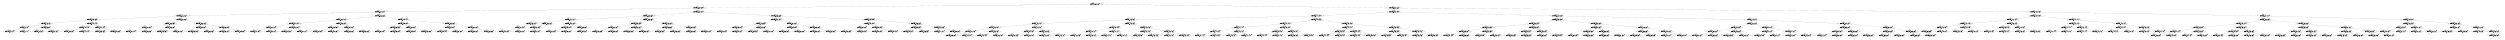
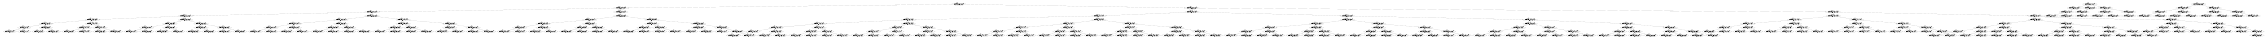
  digraph {
    n1 [label="Node{data=[3821, 3821]}"]
    n2 [label="Node{data=[2609, 2609]}"]
    n3 [label="Node{data=[6861, 6861]}"]
    n4 [label="Node{data=[2270, 2270]}"]
    n5 [label="Node{data=[2641, 2641]}"]
    n6 [label="Node{data=[4987, 4987]}"]
    n7 [label="Node{data=[7485, 7485]}"]
    n8 [label="Node{data=[2188, 2188]}"]
    n9 [label="Node{data=[2286, 2286]}"]
-   n10 [label="Node{data=[2625, 2625]}"]
    n11 [label="Node{data=[2835, 2835]}"]
    n12 [label="Node{data=[1359, 1359]}"]
    n13 [label="Node{data=[2262, 2262]}"]
    n14 [label="Node{data=[2278, 2278]}"]
    n15 [label="Node{data=[2447, 2447]}"]
    n16 [label="Node{data=[783, 783]}"]
    n17 [label="Node{data=[1442, 1442]}"]
    n18 [label="Node{data=[2258, 2258]}"]
    n19 [label="Node{data=[2266, 2266]}"]
    n20 [label="Node{data=[764, 764]}"]
    n21 [label="Node{data=[832, 832]}"]
    n22 [label="Node{data=[1407, 1407]}"]
    n23 [label="Node{data=[1979, 1979]}"]
    n24 [label="Node{data=[734, 734]}"]
    n25 [label="Node{data=[771, 771]}"]
    n26 [label="Node{data=[815, 815]}"]
    n27 [label="Node{data=[1331, 1331]}"]
    n28 [label="Node{data=[1380, 1380]}"]
    n29 [label="Node{data=[1440, 1440]}"]
    n30 [label="Node{data=[1553, 1553]}"]
    n31 [label="Node{data=[2045, 2045]}"]
    n32 [label="Node{data=[2227, 2227]}"]
    n33 [label="Node{data=[2260, 2260]}"]
    n34 [label="Node{data=[2264, 2264]}"]
    n35 [label="Node{data=[2268, 2268]}"]
    n36 [label="Node{data=[2217, 2217]}"]
    n37 [label="Node{data=[2256, 2256]}"]
    n38 [label="Node{data=[2259, 2259]}"]
    n39 [label="Node{data=[2261, 2261]}"]
    n40 [label="Node{data=[2263, 2263]}"]
    n41 [label="Node{data=[2265, 2265]}"]
    n42 [label="Node{data=[2267, 2267]}"]
    n43 [label="Node{data=[2269, 2269]}"]
    n44 [label="Node{data=[2274, 2274]}"]
    n45 [label="Node{data=[2282, 2282]}"]
    n46 [label="Node{data=[2290, 2290]}"]
    n47 [label="Node{data=[2605, 2605]}"]
    n48 [label="Node{data=[2272, 2272]}"]
    n49 [label="Node{data=[2276, 2276]}"]
    n50 [label="Node{data=[2280, 2280]}"]
    n51 [label="Node{data=[2284, 2284]}"]
    n52 [label="Node{data=[2271, 2271]}"]
    n53 [label="Node{data=[2273, 2273]}"]
    n54 [label="Node{data=[2275, 2275]}"]
    n55 [label="Node{data=[2277, 2277]}"]
    n56 [label="Node{data=[2279, 2279]}"]
    n57 [label="Node{data=[2281, 2281]}"]
    n58 [label="Node{data=[2283, 2283]}"]
    n59 [label="Node{data=[2285, 2285]}"]
    n60 [label="Node{data=[2288, 2288]}"]
    n61 [label="Node{data=[2321, 2321]}"]
    n62 [label="Node{data=[2519, 2519]}"]
    n63 [label="Node{data=[2607, 2607]}"]
    n64 [label="Node{data=[2287, 2287]}"]
    n65 [label="Node{data=[2289, 2289]}"]
    n66 [label="Node{data=[2292, 2292]}"]
    n67 [label="Node{data=[2330, 2330]}"]
    n68 [label="Node{data=[2492, 2492]}"]
    n69 [label="Node{data=[2604, 2604]}"]
    n70 [label="Node{data=[2606, 2606]}"]
    n71 [label="Node{data=[2608, 2608]}"]
    n72 [label="Node{data=[2617, 2617]}"]
    n73 [label="Node{data=[2633, 2633]}"]
    n74 [label="Node{data=[2827, 2827]}"]
    n75 [label="Node{data=[2999, 2999]}"]
    n76 [label="Node{data=[2613, 2613]}"]
    n77 [label="Node{data=[2621, 2621]}"]
    n78 [label="Node{data=[2629, 2629]}"]
    n79 [label="Node{data=[2637, 2637]}"]
    n80 [label="Node{data=[2611, 2611]}"]
    n81 [label="Node{data=[2615, 2615]}"]
    n82 [label="Node{data=[2619, 2619]}"]
    n83 [label="Node{data=[2623, 2623]}"]
    n84 [label="Node{data=[2610, 2610]}"]
    n85 [label="Node{data=[2612, 2612]}"]
    n86 [label="Node{data=[2614, 2614]}"]
    n87 [label="Node{data=[2616, 2616]}"]
    n88 [label="Node{data=[2618, 2618]}"]
    n89 [label="Node{data=[2620, 2620]}"]
    n90 [label="Node{data=[2624, 2624]}"]
    n91 [label="Node{data=[2627, 2627]}"]
    n92 [label="Node{data=[2631, 2631]}"]
    n93 [label="Node{data=[2635, 2635]}"]
    n94 [label="Node{data=[2639, 2639]}"]
    n95 [label="Node{data=[2626, 2626]}"]
    n96 [label="Node{data=[2628, 2628]}"]
    n97 [label="Node{data=[2630, 2630]}"]
    n98 [label="Node{data=[2632, 2632]}"]
    n99 [label="Node{data=[2634, 2634]}"]
    n100 [label="Node{data=[2636, 2636]}"]
    n101 [label="Node{data=[2638, 2638]}"]
    n102 [label="Node{data=[2640, 2640]}"]
    n103 [label="Node{data=[2645, 2645]}"]
    n104 [label="Node{data=[2831, 2831]}"]
    n105 [label="Node{data=[2901, 2901]}"]
    n106 [label="Node{data=[3638, 3638]}"]
    n107 [label="Node{data=[2643, 2643]}"]
    n108 [label="Node{data=[2735, 2735]}"]
    n109 [label="Node{data=[2829, 2829]}"]
    n110 [label="Node{data=[2833, 2833]}"]
    n111 [label="Node{data=[2642, 2642]}"]
    n112 [label="Node{data=[2644, 2644]}"]
    n113 [label="Node{data=[2646, 2646]}"]
    n114 [label="Node{data=[2780, 2780]}"]
    n115 [label="Node{data=[2828, 2828]}"]
    n116 [label="Node{data=[2830, 2830]}"]
    n117 [label="Node{data=[2832, 2832]}"]
    n118 [label="Node{data=[2834, 2834]}"]
    n119 [label="Node{data=[2837, 2837]}"]
    n120 [label="Node{data=[2903, 2903]}"]
    n121 [label="Node{data=[3390, 3390]}"]
    n122 [label="Node{data=[3795, 3795]}"]
    n123 [label="Node{data=[2836, 2836]}"]
    n124 [label="Node{data=[2900, 2900]}"]
    n125 [label="Node{data=[2902, 2902]}"]
    n126 [label="Node{data=[2904, 2904]}"]
    n127 [label="Node{data=[3040, 3040]}"]
    n128 [label="Node{data=[3435, 3435]}"]
    n129 [label="Node{data=[3771, 3771]}"]
    n130 [label="Node{data=[3820, 3820]}"]
    n131 [label="Node{data=[4470, 4470]}"]
    n132 [label="Node{data=[6730, 6730]}"]
    n133 [label="Node{data=[7469, 7469]}"]
    n134 [label="Node{data=[7571, 7571]}"]
    n135 [label="Node{data=[4165, 4165]}"]
    n136 [label="Node{data=[4943, 4943]}"]
    n137 [label="Node{data=[6500, 6500]}"]
    n138 [label="Node{data=[6746, 6746]}"]
    n139 [label="Node{data=[4157, 4157]}"]
    n140 [label="Node{data=[4436, 4436]}"]
    n141 [label="Node{data=[4478, 4478]}"]
    n142 [label="Node{data=[4951, 4951]}"]
    n143 [label="Node{data=[4125, 4125]}"]
    n144 [label="Node{data=[4161, 4161]}"]
    n145 [label="Node{data=[4169, 4169]}"]
    n146 [label="Node{data=[4466, 4466]}"]
    n147 [label="Node{data=[4106, 4106]}"]
    n148 [label="Node{data=[4155, 4155]}"]
    n149 [label="Node{data=[4159, 4159]}"]
    n150 [label="Node{data=[4163, 4163]}"]
    n151 [label="Node{data=[3822, 3822]}"]
    n152 [label="Node{data=[4119, 4119]}"]
    n153 [label="Node{data=[4154, 4154]}"]
    n154 [label="Node{data=[4156, 4156]}"]
    n155 [label="Node{data=[4158, 4158]}"]
    n156 [label="Node{data=[4160, 4160]}"]
    n157 [label="Node{data=[4162, 4162]}"]
    n158 [label="Node{data=[4164, 4164]}"]
    n159 [label="Node{data=[4167, 4167]}"]
    n160 [label="Node{data=[4171, 4171]}"]
    n161 [label="Node{data=[4464, 4464]}"]
    n162 [label="Node{data=[4468, 4468]}"]
    n163 [label="Node{data=[4166, 4166]}"]
    n164 [label="Node{data=[4168, 4168]}"]
    n165 [label="Node{data=[4170, 4170]}"]
    n166 [label="Node{data=[4172, 4172]}"]
    n167 [label="Node{data=[4463, 4463]}"]
    n168 [label="Node{data=[4465, 4465]}"]
    n169 [label="Node{data=[4467, 4467]}"]
    n170 [label="Node{data=[4469, 4469]}"]
    n171 [label="Node{data=[4474, 4474]}"]
    n172 [label="Node{data=[4482, 4482]}"]
    n173 [label="Node{data=[4947, 4947]}"]
    n174 [label="Node{data=[4955, 4955]}"]
    n175 [label="Node{data=[4472, 4472]}"]
    n176 [label="Node{data=[4476, 4476]}"]
    n177 [label="Node{data=[4480, 4480]}"]
    n178 [label="Node{data=[4927, 4927]}"]
    n179 [label="Node{data=[4471, 4471]}"]
    n180 [label="Node{data=[4473, 4473]}"]
    n181 [label="Node{data=[4475, 4475]}"]
    n182 [label="Node{data=[4477, 4477]}"]
    n183 [label="Node{data=[4479, 4479]}"]
    n184 [label="Node{data=[4481, 4481]}"]
    n185 [label="Node{data=[4526, 4526]}"]
    n186 [label="Node{data=[4942, 4942]}"]
    n187 [label="Node{data=[4945, 4945]}"]
    n188 [label="Node{data=[4949, 4949]}"]
    n189 [label="Node{data=[4953, 4953]}"]
    n190 [label="Node{data=[4957, 4957]}"]
    n191 [label="Node{data=[4944, 4944]}"]
    n192 [label="Node{data=[4946, 4946]}"]
    n193 [label="Node{data=[4948, 4948]}"]
    n194 [label="Node{data=[4950, 4950]}"]
    n195 [label="Node{data=[4952, 4952]}"]
    n196 [label="Node{data=[4954, 4954]}"]
    n197 [label="Node{data=[4956, 4956]}"]
    n198 [label="Node{data=[4958, 4958]}"]
    n199 [label="Node{data=[5432, 5432]}"]
    n200 [label="Node{data=[6508, 6508]}"]
    n201 [label="Node{data=[6738, 6738]}"]
    n202 [label="Node{data=[6827, 6827]}"]
    n203 [label="Node{data=[5428, 5428]}"]
    n204 [label="Node{data=[5462, 5462]}"]
    n205 [label="Node{data=[6504, 6504]}"]
    n206 [label="Node{data=[6726, 6726]}"]
    n207 [label="Node{data=[5364, 5364]}"]
    n208 [label="Node{data=[5430, 5430]}"]
    n209 [label="Node{data=[5434, 5434]}"]
    n210 [label="Node{data=[6498, 6498]}"]
    n211 [label="Node{data=[4991, 4991]}"]
    n212 [label="Node{data=[5386, 5386]}"]
    n213 [label="Node{data=[5429, 5429]}"]
    n214 [label="Node{data=[5431, 5431]}"]
    n215 [label="Node{data=[5433, 5433]}"]
    n216 [label="Node{data=[5435, 5435]}"]
    n217 [label="Node{data=[5873, 5873]}"]
    n218 [label="Node{data=[6499, 6499]}"]
    n219 [label="Node{data=[6502, 6502]}"]
    n220 [label="Node{data=[6506, 6506]}"]
    n221 [label="Node{data=[6566, 6566]}"]
    n222 [label="Node{data=[6728, 6728]}"]
    n223 [label="Node{data=[6501, 6501]}"]
    n224 [label="Node{data=[6503, 6503]}"]
    n225 [label="Node{data=[6505, 6505]}"]
    n226 [label="Node{data=[6507, 6507]}"]
    n227 [label="Node{data=[6509, 6509]}"]
    n228 [label="Node{data=[6659, 6659]}"]
    n229 [label="Node{data=[6727, 6727]}"]
    n230 [label="Node{data=[6729, 6729]}"]
    n231 [label="Node{data=[6734, 6734]}"]
    n232 [label="Node{data=[6742, 6742]}"]
    n233 [label="Node{data=[6823, 6823]}"]
    n234 [label="Node{data=[6831, 6831]}"]
    n235 [label="Node{data=[6732, 6732]}"]
    n236 [label="Node{data=[6736, 6736]}"]
    n237 [label="Node{data=[6740, 6740]}"]
    n238 [label="Node{data=[6744, 6744]}"]
    n239 [label="Node{data=[6731, 6731]}"]
    n240 [label="Node{data=[6733, 6733]}"]
    n241 [label="Node{data=[6735, 6735]}"]
    n242 [label="Node{data=[6737, 6737]}"]
    n243 [label="Node{data=[6739, 6739]}"]
    n244 [label="Node{data=[6741, 6741]}"]
    n245 [label="Node{data=[6743, 6743]}"]
    n246 [label="Node{data=[6745, 6745]}"]
    n247 [label="Node{data=[6821, 6821]}"]
    n248 [label="Node{data=[6825, 6825]}"]
    n249 [label="Node{data=[6829, 6829]}"]
    n250 [label="Node{data=[6833, 6833]}"]
    n251 [label="Node{data=[6747, 6747]}"]
    n252 [label="Node{data=[6822, 6822]}"]
    n253 [label="Node{data=[6824, 6824]}"]
    n254 [label="Node{data=[6826, 6826]}"]
    n255 [label="Node{data=[6828, 6828]}"]
    n256 [label="Node{data=[6830, 6830]}"]
    n257 [label="Node{data=[6832, 6832]}"]
    n258 [label="Node{data=[6834, 6834]}"]
    n259 [label="Node{data=[7461, 7461]}"]
    n260 [label="Node{data=[7477, 7477]}"]
    n261 [label="Node{data=[7555, 7555]}"]
    n262 [label="Node{data=[7579, 7579]}"]
    n263 [label="Node{data=[7457, 7457]}"]
    n264 [label="Node{data=[7465, 7465]}"]
    n265 [label="Node{data=[7473, 7473]}"]
    n266 [label="Node{data=[7481, 7481]}"]
    n267 [label="Node{data=[7234, 7234]}"]
    n268 [label="Node{data=[7459, 7459]}"]
    n269 [label="Node{data=[7463, 7463]}"]
    n270 [label="Node{data=[7467, 7467]}"]
    n271 [label="Node{data=[6885, 6885]}"]
    n272 [label="Node{data=[7422, 7422]}"]
    n273 [label="Node{data=[7458, 7458]}"]
    n274 [label="Node{data=[7460, 7460]}"]
    n275 [label="Node{data=[7462, 7462]}"]
    n276 [label="Node{data=[7464, 7464]}"]
    n277 [label="Node{data=[7466, 7466]}"]
    n278 [label="Node{data=[7468, 7468]}"]
    n279 [label="Node{data=[7471, 7471]}"]
    n280 [label="Node{data=[7475, 7475]}"]
    n281 [label="Node{data=[7479, 7479]}"]
    n282 [label="Node{data=[7483, 7483]}"]
    n283 [label="Node{data=[7470, 7470]}"]
    n284 [label="Node{data=[7472, 7472]}"]
    n285 [label="Node{data=[7474, 7474]}"]
    n286 [label="Node{data=[7476, 7476]}"]
    n287 [label="Node{data=[7478, 7478]}"]
    n288 [label="Node{data=[7480, 7480]}"]
    n289 [label="Node{data=[7482, 7482]}"]
    n290 [label="Node{data=[7484, 7484]}"]
    n291 [label="Node{data=[7547, 7547]}"]
    n292 [label="Node{data=[7563, 7563]}"]
    n293 [label="Node{data=[7575, 7575]}"]
    n294 [label="Node{data=[7583, 7583]}"]
    n295 [label="Node{data=[7543, 7543]}"]
    n296 [label="Node{data=[7551, 7551]}"]
    n297 [label="Node{data=[7559, 7559]}"]
    n298 [label="Node{data=[7567, 7567]}"]
    n299 [label="Node{data=[7541, 7541]}"]
    n300 [label="Node{data=[7545, 7545]}"]
    n301 [label="Node{data=[7549, 7549]}"]
    n302 [label="Node{data=[7553, 7553]}"]
    n303 [label="Node{data=[7508, 7508]}"]
    n304 [label="Node{data=[7542, 7542]}"]
    n305 [label="Node{data=[7544, 7544]}"]
    n306 [label="Node{data=[7546, 7546]}"]
-   n307 [label="Node{data=[7548, 7548]}"]
    n308 [label="Node{data=[7550, 7550]}"]
    n309 [label="Node{data=[7552, 7552]}"]
    n310 [label="Node{data=[7554, 7554]}"]
    n311 [label="Node{data=[7557, 7557]}"]
    n312 [label="Node{data=[7561, 7561]}"]
    n313 [label="Node{data=[7565, 7565]}"]
    n314 [label="Node{data=[7569, 7569]}"]
    n315 [label="Node{data=[7556, 7556]}"]
    n316 [label="Node{data=[7558, 7558]}"]
    n317 [label="Node{data=[7560, 7560]}"]
    n318 [label="Node{data=[7562, 7562]}"]
    n319 [label="Node{data=[7564, 7564]}"]
    n320 [label="Node{data=[7566, 7566]}"]
    n321 [label="Node{data=[7568, 7568]}"]
    n322 [label="Node{data=[7570, 7570]}"]
    n323 [label="Node{data=[7573, 7573]}"]
    n324 [label="Node{data=[7577, 7577]}"]
    n325 [label="Node{data=[7581, 7581]}"]
    n326 [label="Node{data=[8716, 8716]}"]
    n327 [label="Node{data=[7572, 7572]}"]
    n328 [label="Node{data=[7574, 7574]}"]
    n329 [label="Node{data=[7576, 7576]}"]
    n330 [label="Node{data=[7578, 7578]}"]
    n331 [label="Node{data=[7580, 7580]}"]
    n332 [label="Node{data=[7582, 7582]}"]
    n333 [label="Node{data=[7926, 7926]}"]
    n334 [label="Node{data=[9166, 9166]}"]
    n335 [label="Node{data=[9230, 9230]}"]
    n1 -> n2
    n1 -> n3
    n2 -> n4
    n2 -> n5
    n3 -> n6
    n3 -> n7
    n4 -> n8
    n4 -> n9
-   n5 -> n10
    n5 -> n11
    n6 -> n131
    n6 -> n132
    n7 -> n133
    n7 -> n134
    n8 -> n12
    n8 -> n13
    n9 -> n14
    n9 -> n15
-   n10 -> n72
-   n10 -> n73
    n11 -> n74
    n11 -> n75
    n12 -> n16
    n12 -> n17
    n13 -> n18
    n13 -> n19
    n14 -> n44
    n14 -> n45
    n15 -> n46
    n15 -> n47
    n16 -> n20
    n16 -> n21
    n17 -> n22
    n17 -> n23
    n18 -> n32
    n18 -> n33
    n19 -> n34
    n19 -> n35
    n20 -> n24
    n20 -> n25
    n21 -> n26
    n21 -> n27
    n22 -> n28
    n22 -> n29
    n23 -> n30
    n23 -> n31
    n32 -> n36
    n32 -> n37
    n33 -> n38
    n33 -> n39
    n34 -> n40
    n34 -> n41
    n35 -> n42
    n35 -> n43
    n44 -> n48
    n44 -> n49
    n45 -> n50
    n45 -> n51
    n46 -> n60
    n46 -> n61
    n47 -> n62
    n47 -> n63
    n48 -> n52
    n48 -> n53
    n49 -> n54
    n49 -> n55
    n50 -> n56
    n50 -> n57
    n51 -> n58
    n51 -> n59
    n60 -> n64
    n60 -> n65
    n61 -> n66
    n61 -> n67
    n62 -> n68
    n62 -> n69
    n63 -> n70
    n63 -> n71
    n72 -> n76
    n72 -> n77
    n73 -> n78
    n73 -> n79
    n74 -> n103
    n74 -> n104
    n75 -> n105
    n75 -> n106
    n76 -> n80
    n76 -> n81
    n77 -> n82
    n77 -> n83
    n78 -> n91
    n78 -> n92
    n79 -> n93
    n79 -> n94
    n80 -> n84
    n80 -> n85
    n81 -> n86
    n82 -> n88
    n82 -> n89
    n83 -> n90
    n87 -> n81
    n91 -> n95
    n91 -> n96
    n92 -> n97
    n92 -> n98
    n93 -> n99
    n93 -> n100
    n94 -> n101
    n94 -> n102
    n103 -> n107
    n103 -> n108
    n104 -> n109
    n104 -> n110
    n105 -> n119
    n105 -> n120
    n106 -> n121
    n106 -> n122
    n107 -> n111
    n107 -> n112
    n108 -> n113
    n108 -> n114
    n109 -> n115
    n109 -> n116
    n110 -> n117
    n110 -> n118
    n119 -> n123
    n119 -> n124
    n120 -> n125
    n120 -> n126
    n121 -> n127
    n121 -> n128
    n122 -> n129
    n122 -> n130
    n131 -> n135
    n131 -> n136
    n132 -> n137
    n132 -> n138
    n133 -> n259
    n133 -> n260
    n134 -> n261
    n134 -> n262
    n135 -> n139
    n135 -> n140
    n136 -> n141
    n136 -> n142
    n137 -> n199
    n137 -> n200
    n138 -> n201
    n138 -> n202
    n139 -> n143
    n139 -> n144
    n140 -> n145
    n140 -> n146
    n141 -> n171
    n141 -> n172
    n142 -> n173
    n142 -> n174
    n143 -> n147
    n143 -> n148
    n144 -> n149
    n144 -> n150
    n145 -> n159
    n145 -> n160
    n146 -> n161
    n146 -> n162
    n147 -> n151
    n147 -> n152
    n148 -> n153
    n148 -> n154
    n149 -> n155
    n149 -> n156
    n150 -> n157
    n150 -> n158
    n159 -> n163
    n159 -> n164
    n160 -> n165
    n160 -> n166
    n161 -> n167
    n161 -> n168
    n162 -> n169
    n162 -> n170
    n171 -> n175
    n171 -> n176
    n172 -> n177
    n172 -> n178
    n173 -> n187
    n173 -> n188
    n174 -> n189
    n174 -> n190
    n175 -> n179
    n175 -> n180
    n176 -> n181
    n176 -> n182
    n177 -> n183
    n177 -> n184
    n178 -> n185
    n178 -> n186
    n187 -> n191
    n187 -> n192
    n188 -> n193
    n188 -> n194
    n189 -> n195
    n189 -> n196
    n190 -> n197
    n190 -> n198
    n199 -> n203
    n199 -> n204
    n200 -> n205
    n200 -> n206
    n201 -> n231
    n201 -> n232
    n202 -> n233
    n202 -> n234
    n203 -> n207
    n203 -> n208
    n204 -> n209
    n204 -> n210
    n205 -> n219
    n205 -> n220
    n206 -> n221
    n206 -> n222
    n207 -> n211
    n207 -> n212
    n208 -> n213
    n208 -> n214
    n209 -> n215
    n209 -> n216
    n210 -> n217
    n210 -> n218
    n219 -> n223
    n219 -> n224
    n220 -> n225
    n220 -> n226
    n221 -> n227
    n221 -> n228
    n222 -> n229
    n222 -> n230
    n231 -> n235
    n231 -> n236
    n232 -> n237
    n232 -> n238
    n233 -> n247
    n233 -> n248
    n234 -> n249
    n234 -> n250
    n235 -> n239
    n235 -> n240
    n236 -> n241
    n236 -> n242
    n237 -> n243
    n237 -> n244
    n238 -> n245
    n238 -> n246
    n247 -> n251
    n247 -> n252
    n248 -> n253
    n248 -> n254
    n249 -> n255
    n249 -> n256
    n250 -> n257
    n250 -> n258
    n259 -> n263
    n259 -> n264
    n260 -> n265
    n260 -> n266
    n261 -> n291
    n261 -> n292
    n262 -> n293
    n262 -> n294
    n263 -> n267
    n263 -> n268
    n264 -> n269
    n264 -> n270
    n265 -> n279
    n265 -> n280
    n266 -> n281
    n266 -> n282
    n267 -> n271
    n267 -> n272
    n268 -> n273
    n268 -> n274
    n269 -> n275
    n269 -> n276
    n270 -> n277
    n270 -> n278
    n279 -> n283
    n279 -> n284
    n280 -> n285
    n280 -> n286
    n281 -> n287
    n281 -> n288
    n282 -> n289
    n282 -> n290
    n291 -> n295
    n291 -> n296
    n292 -> n297
    n292 -> n298
    n293 -> n323
    n293 -> n324
    n294 -> n325
    n294 -> n326
    n295 -> n299
    n295 -> n300
    n296 -> n301
    n296 -> n302
    n297 -> n311
    n297 -> n312
    n298 -> n313
    n298 -> n314
    n299 -> n303
    n299 -> n304
    n300 -> n305
    n300 -> n306
-   n301 -> n307
    n301 -> n308
    n302 -> n309
    n302 -> n310
    n311 -> n315
    n311 -> n316
    n312 -> n317
    n312 -> n318
    n313 -> n319
    n313 -> n320
    n314 -> n321
    n314 -> n322
    n323 -> n327
    n323 -> n328
    n324 -> n329
    n324 -> n330
    n325 -> n331
    n325 -> n332
    n326 -> n333
    n326 -> n334
    n334 -> n335
  }
